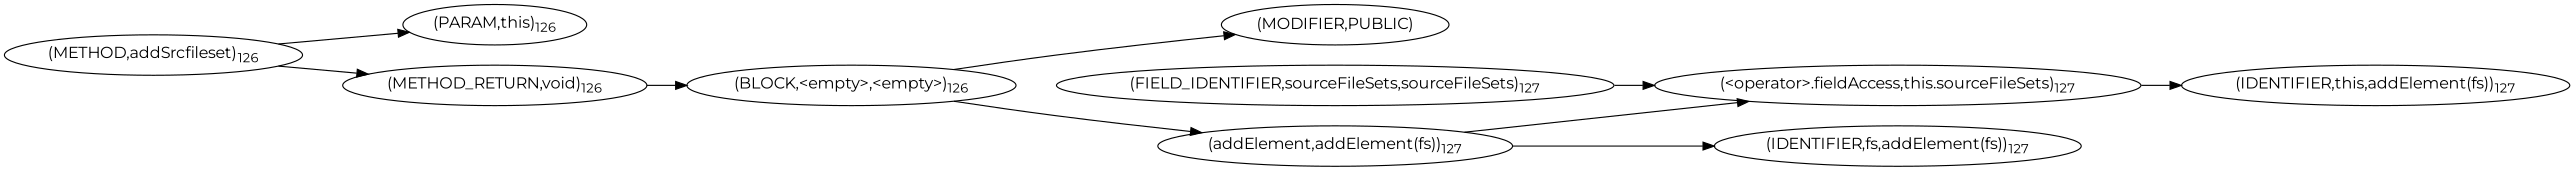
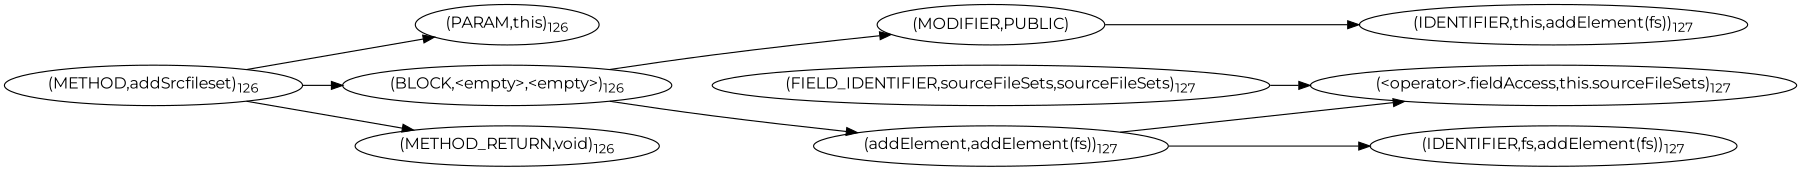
  digraph {
    fontname=Montserrat
    rankdir=LR
    node [fontname=Montserrat]
    edge [fontname=Montserrat]
    n1 [label=<(METHOD,addSrcfileset)<SUB>126</SUB>>]
    n2 [label=<(PARAM,this)<SUB>126</SUB>>]
    n3 [label=<(BLOCK,&lt;empty&gt;,&lt;empty&gt;)<SUB>126</SUB>>]
    n4 [label=<(METHOD_RETURN,void)<SUB>126</SUB>>]
    n5 [label=<(MODIFIER,PUBLIC)>]
    n6 [label=<(addElement,addElement(fs))<SUB>127</SUB>>]
    n7 [label=<(&lt;operator&gt;.fieldAccess,this.sourceFileSets)<SUB>127</SUB>>]
    n8 [label=<(IDENTIFIER,fs,addElement(fs))<SUB>127</SUB>>]
    n9 [label=<(IDENTIFIER,this,addElement(fs))<SUB>127</SUB>>]
    n10 [label=<(FIELD_IDENTIFIER,sourceFileSets,sourceFileSets)<SUB>127</SUB>>]
    n1 -> n2
-   n4 -> n3
+   n1 -> n3
    n1 -> n4
    n3 -> n5
    n3 -> n6
    n6 -> n7
    n6 -> n8
-   n7 -> n9
+   n5 -> n9
    n10 -> n7
  }
